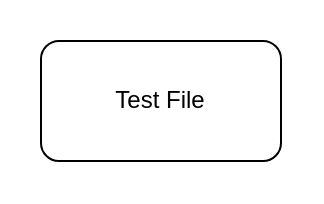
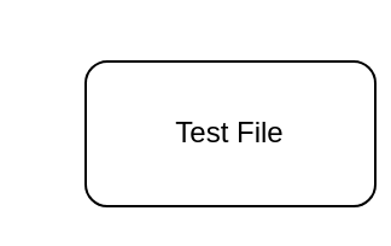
  <mxCell id="0" />
  <mxCell id="1" parent="0" />
- <mxCell id="2" value="Test File" style="rounded=1;whiteSpace=wrap;html=1;" vertex="1" parent="1"><mxGeometry x="20" y="20" width="120" height="60" as="geometry" /></mxCell>
+ <mxCell id="2" value="Test File" style="rounded=1;whiteSpace=wrap;html=1;" vertex="1" parent="1"><mxGeometry x="35" y="25" width="120" height="60" as="geometry" /></mxCell>
